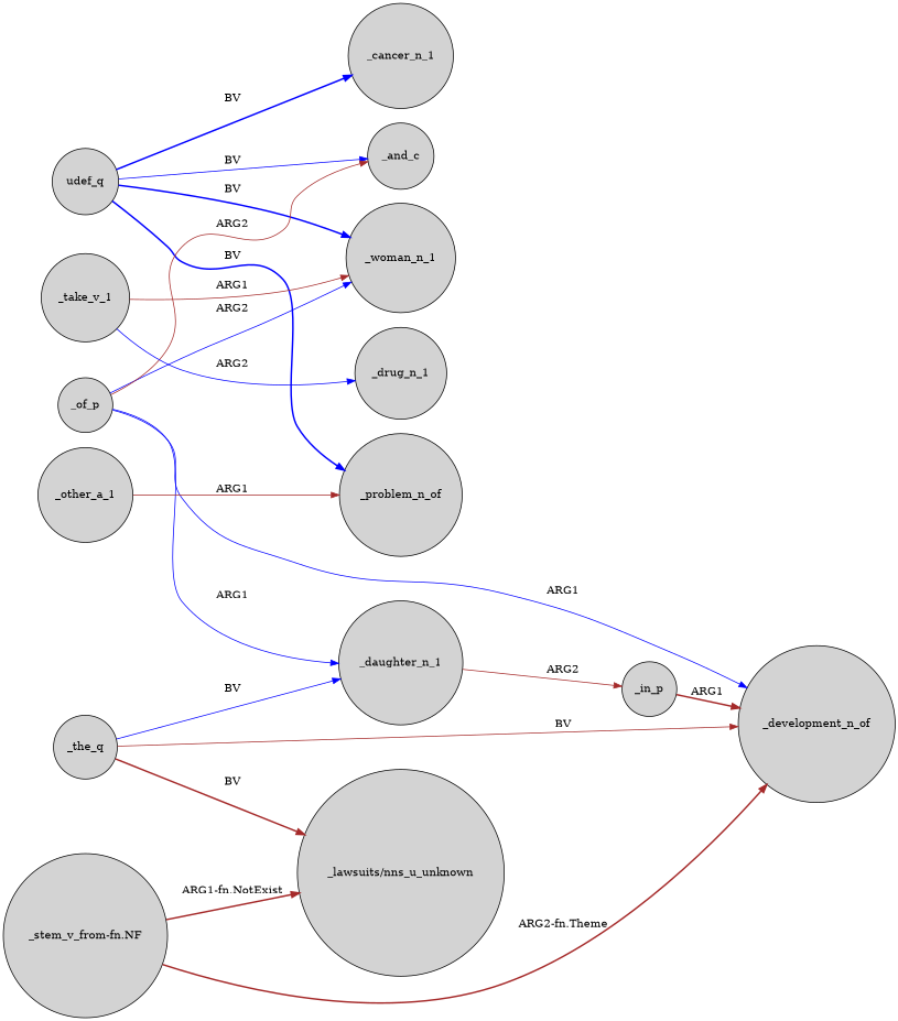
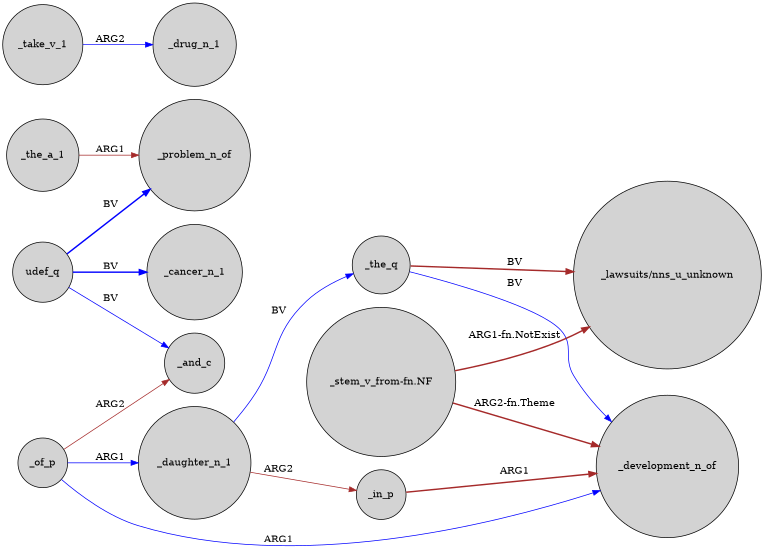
  digraph {
    rankdir=LR
    node [shape=circle style=filled]
    edge [color=blue style=solid]
    udef_q
    _cancer_n_1
-   _woman_n_1
    _and_c
    _problem_n_of
    _the_q
    _development_n_of
    _daughter_n_1
    "_lawsuits/nns_u_unknown"
    _in_p
    _of_p
    _take_v_1
    _drug_n_1
    "_stem_v_from-fn.NF"
-   _other_a_1
+   _other_a_1 [label=_the_a_1]
    udef_q -> _cancer_n_1 [label=BV style=bold]
-   udef_q -> _woman_n_1 [label=BV style=bold]
    udef_q -> _and_c [label=BV]
    udef_q -> _problem_n_of [label=BV style=bold]
-   _the_q -> _development_n_of [color=brown label=BV]
-   _the_q -> _daughter_n_1 [label=BV]
+   _the_q -> _development_n_of [label=BV]
+   _daughter_n_1 -> _the_q [label=BV]
    _the_q -> "_lawsuits/nns_u_unknown" [color=brown label=BV style=bold]
    _daughter_n_1 -> _in_p [color=brown label=ARG2]
    _in_p -> _development_n_of [color=brown label=ARG1 style=bold]
-   _of_p -> _woman_n_1 [label=ARG2]
    _of_p -> _and_c [color=brown label=ARG2]
    _of_p -> _development_n_of [label=ARG1]
    _of_p -> _daughter_n_1 [label=ARG1]
-   _take_v_1 -> _woman_n_1 [color=brown label=ARG1]
    _take_v_1 -> _drug_n_1 [label=ARG2]
    "_stem_v_from-fn.NF" -> _development_n_of [color=brown label="ARG2-fn.Theme" style=bold]
    "_stem_v_from-fn.NF" -> "_lawsuits/nns_u_unknown" [color=brown label="ARG1-fn.NotExist" style=bold]
    _other_a_1 -> _problem_n_of [color=brown label=ARG1]
  }
